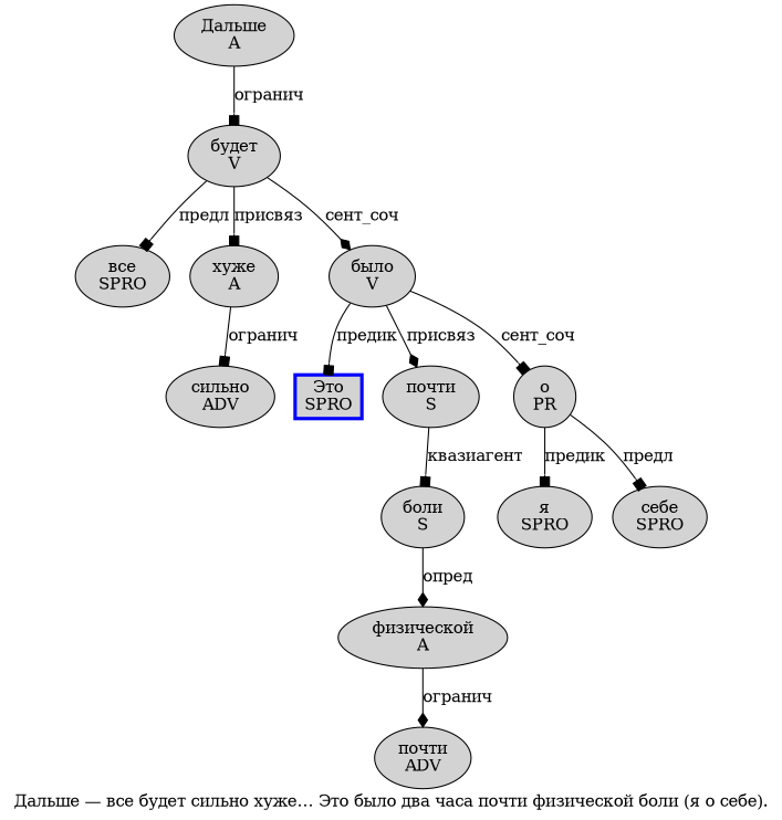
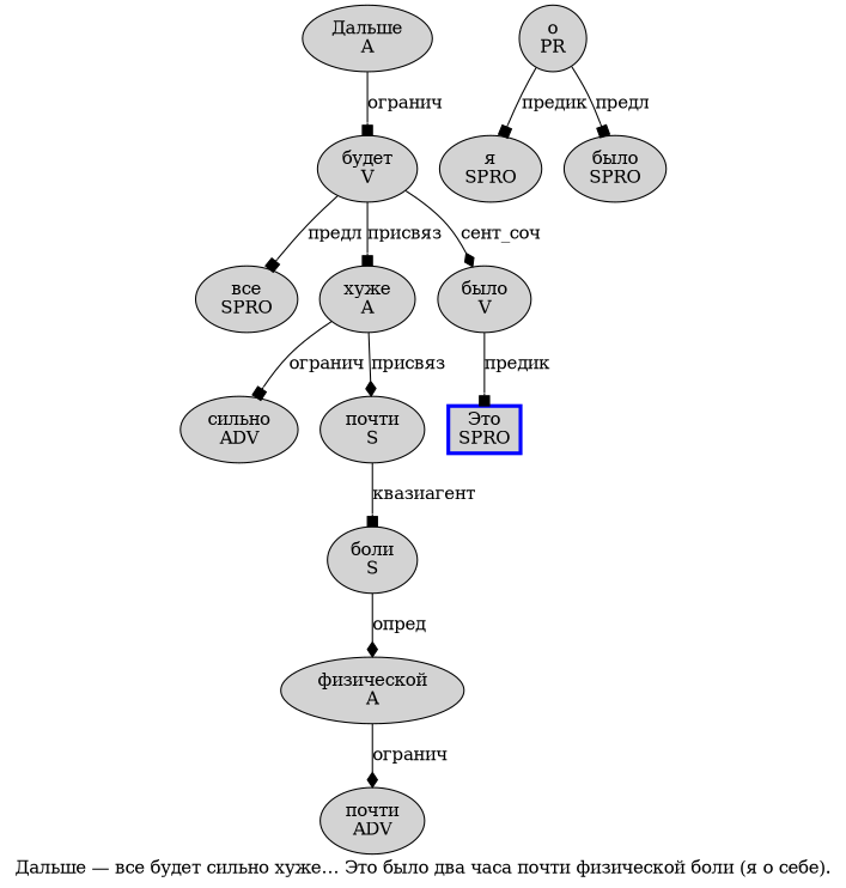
  digraph {
    label="Дальше — все будет сильно хуже… Это было два часа почти физической боли (я о себе)."
    node [fillcolor=lightgray penwidth=1 shape=ellipse style=filled]
    edge [arrowhead=box]
    n1 [label="Дальше\nA"]
    n2 [label="будет\nV"]
    n3 [label="все\nSPRO"]
    n4 [label="хуже\nA"]
    n5 [label="было\nV"]
    n6 [label="сильно\nADV"]
    n7 [color=blue label="Это\nSPRO" penwidth=3 shape=box]
    n8 [label="почти\nS"]
    n9 [label="о\nPR"]
    n10 [label="боли\nS"]
    n11 [label="я\nSPRO"]
-   n12 [label="себе\nSPRO"]
+   n12 [label="было\nSPRO"]
    n13 [label="физической\nA"]
    n14 [label="почти\nADV"]
    n1 -> n2 [label="огранич"]
    n2 -> n3 [label="предл"]
    n2 -> n4 [label="присвяз"]
    n2 -> n5 [arrowhead=diamond label="сент_соч"]
    n4 -> n6 [label="огранич"]
    n5 -> n7 [label="предик"]
-   n5 -> n8 [arrowhead=diamond label="присвяз"]
-   n5 -> n9 [label="сент_соч"]
+   n4 -> n8 [arrowhead=diamond label="присвяз"]
    n8 -> n10 [label="квазиагент"]
    n9 -> n11 [label="предик"]
    n9 -> n12 [label="предл"]
    n10 -> n13 [arrowhead=diamond label="опред"]
    n13 -> n14 [arrowhead=diamond label="огранич"]
  }
